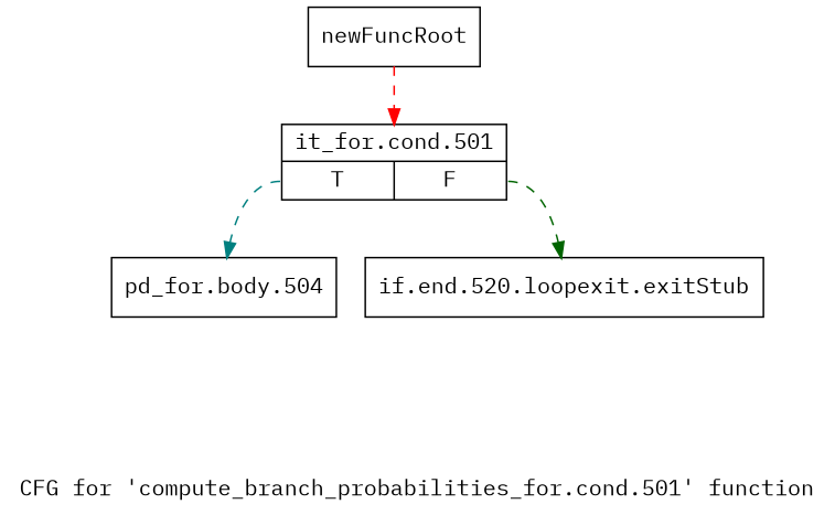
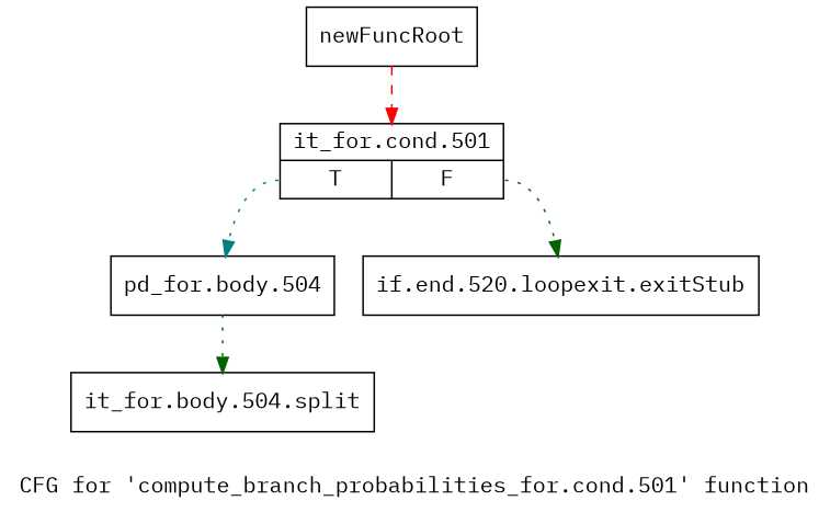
  digraph {
    fontname="IBM Plex Mono"
    label="CFG for 'compute_branch_probabilities_for.cond.501' function"
    node [fontname="IBM Plex Mono" shape=record]
    edge [color=darkgreen fontname="IBM Plex Mono" style=dashed]
    n1 [label="{newFuncRoot}"]
    n2 [label="{it_for.cond.501|{<s0>T|<s1>F}}"]
    n3 [label="{if.end.520.loopexit.exitStub}"]
    n4 [label="{pd_for.body.504}"]
+   n5 [label="{it_for.body.504.split}"]
    n1 -> n2 [color=red]
-   n2 -> n3 [tailport=s1]
-   n2 -> n4 [color=teal tailport=s0]
+   n2 -> n3 [style=dotted tailport=s1]
+   n2 -> n4 [color=teal style=dotted tailport=s0]
+   n4 -> n5 [style=dotted]
  }
